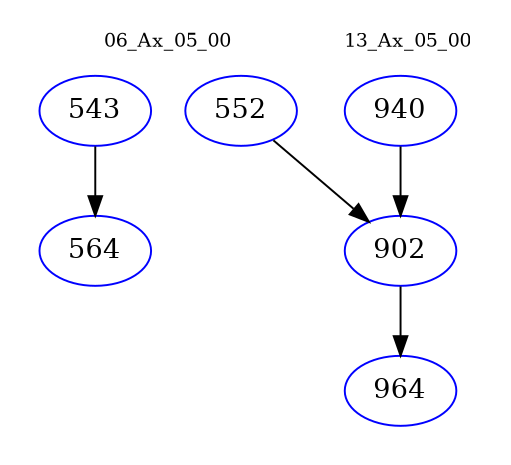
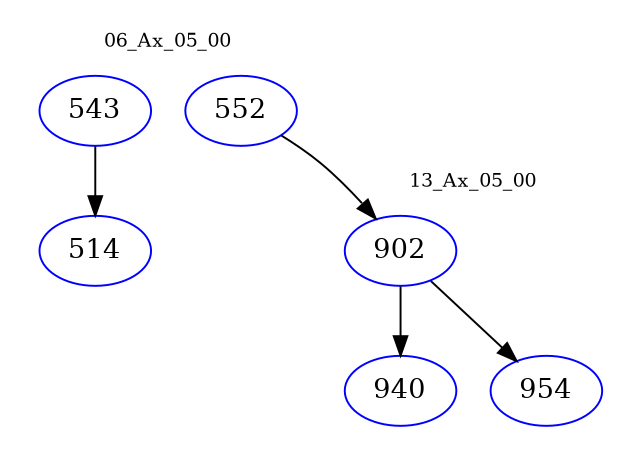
  digraph {
    node [color=blue]
    edge [color=black]
    n1 [label=552]
    n2 [label=543]
-   n3 [label=564]
+   n3 [label=514]
    n4 [label=940]
    n5 [label=902]
-   n6 [label=964]
+   n6 [label=954]
    subgraph cluster_1 {
      color=white
      fontsize=10
      label="06_Ax_05_00"
      n1
      n2
      n3
    }
    subgraph cluster_2 {
      color=white
      fontsize=10
      label="13_Ax_05_00"
      n4
      n5
      n6
    }
    n1 -> n5
    n2 -> n3
-   n4 -> n5
+   n5 -> n4
    n5 -> n6
  }
